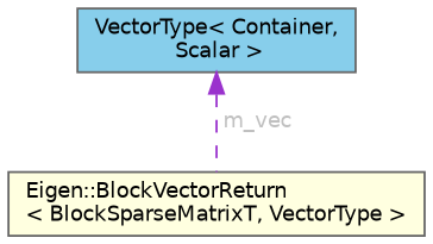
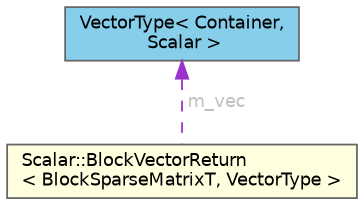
  digraph {
    node [color=gray40 fontname=Helvetica fontsize=10 shape=box style=filled]
-   n1 [fillcolor=lightyellow fontcolor=black height=0.2 label="Eigen::BlockVectorReturn\l\< BlockSparseMatrixT, VectorType \>" width=0.4]
+   n1 [fillcolor=lightyellow fontcolor=black height=0.2 label="Scalar::BlockVectorReturn\l\< BlockSparseMatrixT, VectorType \>" width=0.4]
    n2 [fillcolor=skyblue height=0.2 label="VectorType\< Container,\l Scalar \>" width=0.4]
    n2 -> n1 [color=darkorchid3 dir=back fontcolor=grey fontname=Helvetica fontsize=10 label=" m_vec" labelfontname=Helvetica labelfontsize=10 style=dashed]
  }
